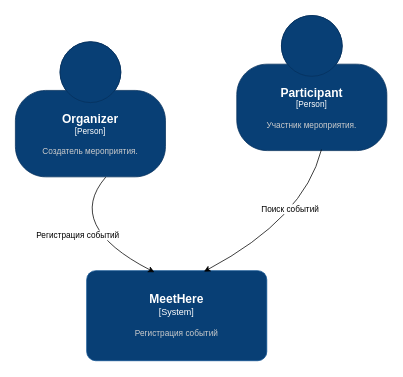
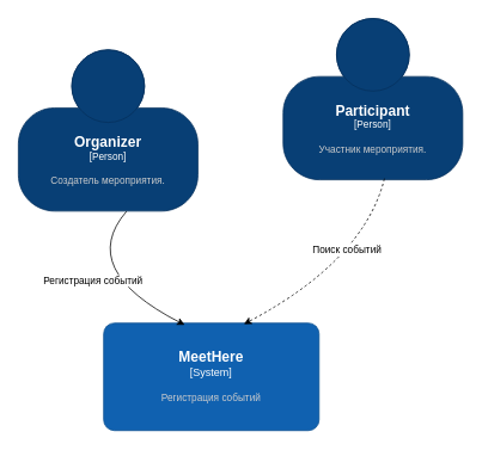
  <mxCell id="0" />
  <mxCell id="1" parent="0" />
  <mxCell id="2" value="&lt;font style=&quot;font-size: 16px&quot;&gt;&lt;b&gt;Participant&lt;/b&gt;&lt;/font&gt;&lt;div&gt;[Person]&lt;/div&gt;&lt;br&gt;&lt;div&gt;&lt;font style=&quot;font-size: 11px&quot;&gt;&lt;font color=&quot;#cccccc&quot;&gt;Участник мероприятия.&lt;/font&gt;&lt;/div&gt;" style="html=1;fontSize=11;dashed=0;whiteSpace=wrap;fillColor=#083F75;strokeColor=#06315C;fontColor=#ffffff;shape=mxgraph.c4.person2;align=center;metaEdit=1;points=[[0.5,0,0],[1,0.5,0],[1,0.75,0],[0.75,1,0],[0.5,1,0],[0.25,1,0],[0,0.75,0],[0,0.5,0]];resizable=0;" vertex="1" parent="1"><mxGeometry x="315" y="20" width="200" height="180" as="geometry" /></mxCell>
  <mxCell id="3" value="&lt;font style=&quot;font-size: 16px&quot;&gt;&lt;b&gt;Organizer&lt;/b&gt;&lt;/font&gt;&lt;div&gt;[Person]&lt;/div&gt;&lt;br&gt;&lt;div&gt;&lt;font style=&quot;font-size: 11px&quot;&gt;&lt;font color=&quot;#cccccc&quot;&gt;Создатель мероприятия.&lt;/font&gt;&lt;/div&gt;" style="html=1;fontSize=11;dashed=0;whiteSpace=wrap;fillColor=#083F75;strokeColor=#06315C;fontColor=#ffffff;shape=mxgraph.c4.person2;align=center;metaEdit=1;points=[[0.5,0,0],[1,0.5,0],[1,0.75,0],[0.75,1,0],[0.5,1,0],[0.25,1,0],[0,0.75,0],[0,0.5,0]];resizable=0;" vertex="1" parent="1"><mxGeometry x="20" y="55" width="200" height="180" as="geometry" /></mxCell>
- <mxCell id="4" value="&lt;font style=&quot;font-size: 16px&quot;&gt;&lt;b&gt;MeetHere&lt;/b&gt;&lt;/font&gt;&lt;div&gt;[System]&lt;/div&gt;&lt;br&gt;&lt;div&gt;&lt;font style=&quot;font-size: 11px&quot;&gt;&lt;font color=&quot;#cccccc&quot;&gt;Регистрация событий&lt;/font&gt;&lt;/div&gt;" style="rounded=1;whiteSpace=wrap;html=1;labelBackgroundColor=none;fillColor=#083f75;fontColor=#ffffff;align=center;arcSize=10;strokeColor=#0D5091;metaEdit=1;resizable=0;points=[[0.25,0,0],[0.5,0,0],[0.75,0,0],[1,0.25,0],[1,0.5,0],[1,0.75,0],[0.75,1,0],[0.5,1,0],[0.25,1,0],[0,0.75,0],[0,0.5,0],[0,0.25,0]];" vertex="1" parent="1"><mxGeometry x="115" y="360" width="240" height="120" as="geometry" /></mxCell>
+ <mxCell id="4" value="&lt;font style=&quot;font-size: 16px&quot;&gt;&lt;b&gt;MeetHere&lt;/b&gt;&lt;/font&gt;&lt;div&gt;[System]&lt;/div&gt;&lt;br&gt;&lt;div&gt;&lt;font style=&quot;font-size: 11px&quot;&gt;&lt;font color=&quot;#cccccc&quot;&gt;Регистрация событий&lt;/font&gt;&lt;/div&gt;" style="rounded=1;whiteSpace=wrap;html=1;labelBackgroundColor=none;fillColor=#1061B0;fontColor=#ffffff;align=center;arcSize=10;strokeColor=#0D5091;metaEdit=1;resizable=0;points=[[0.25,0,0],[0.5,0,0],[0.75,0,0],[1,0.25,0],[1,0.5,0],[1,0.75,0],[0.75,1,0],[0.5,1,0],[0.25,1,0],[0,0.75,0],[0,0.5,0],[0,0.25,0]];" vertex="1" parent="1"><mxGeometry x="115" y="360" width="240" height="120" as="geometry" /></mxCell>
  <mxCell id="5" value="" style="curved=1;endArrow=classic;html=1;rounded=0;exitX=0.602;exitY=1.002;exitDx=0;exitDy=0;exitPerimeter=0;entryX=0.376;entryY=0.017;entryDx=0;entryDy=0;entryPerimeter=0;" edge="1" parent="1" source="3" target="4"><mxGeometry width="50" height="50" relative="1" as="geometry"><mxPoint x="335" y="290" as="sourcePoint" /><mxPoint x="385" y="240" as="targetPoint" /><Array as="points"><mxPoint x="85" y="300" /></Array></mxGeometry></mxCell>
  <mxCell id="6" value="Регистрация событий" style="edgeLabel;html=1;align=center;verticalAlign=middle;resizable=0;points=[];" vertex="1" connectable="0" parent="5"><mxGeometry x="-0.247" y="21" relative="1" as="geometry"><mxPoint as="offset" /></mxGeometry></mxCell>
- <mxCell id="7" value="" style="curved=1;endArrow=classic;html=1;rounded=0;exitX=0.564;exitY=0.993;exitDx=0;exitDy=0;exitPerimeter=0;entryX=0.651;entryY=0.01;entryDx=0;entryDy=0;entryPerimeter=0;" edge="1" parent="1" source="2" target="4"><mxGeometry width="50" height="50" relative="1" as="geometry"><mxPoint x="65" y="210" as="sourcePoint" /><mxPoint x="215" y="372" as="targetPoint" /><Array as="points"><mxPoint x="405" y="290" /></Array></mxGeometry></mxCell>
+ <mxCell id="7" value="" style="curved=1;endArrow=classic;html=1;rounded=0;exitX=0.564;exitY=0.993;exitDx=0;exitDy=0;exitPerimeter=0;entryX=0.651;entryY=0.01;entryDx=0;entryDy=0;entryPerimeter=0;dashed=1;" edge="1" parent="1" source="2" target="4"><mxGeometry width="50" height="50" relative="1" as="geometry"><mxPoint x="65" y="210" as="sourcePoint" /><mxPoint x="215" y="372" as="targetPoint" /><Array as="points"><mxPoint x="405" y="290" /></Array></mxGeometry></mxCell>
  <mxCell id="8" value="Поиск событий" style="edgeLabel;html=1;align=center;verticalAlign=middle;resizable=0;points=[];" vertex="1" connectable="0" parent="7"><mxGeometry x="-0.133" y="-20" relative="1" as="geometry"><mxPoint as="offset" /></mxGeometry></mxCell>
